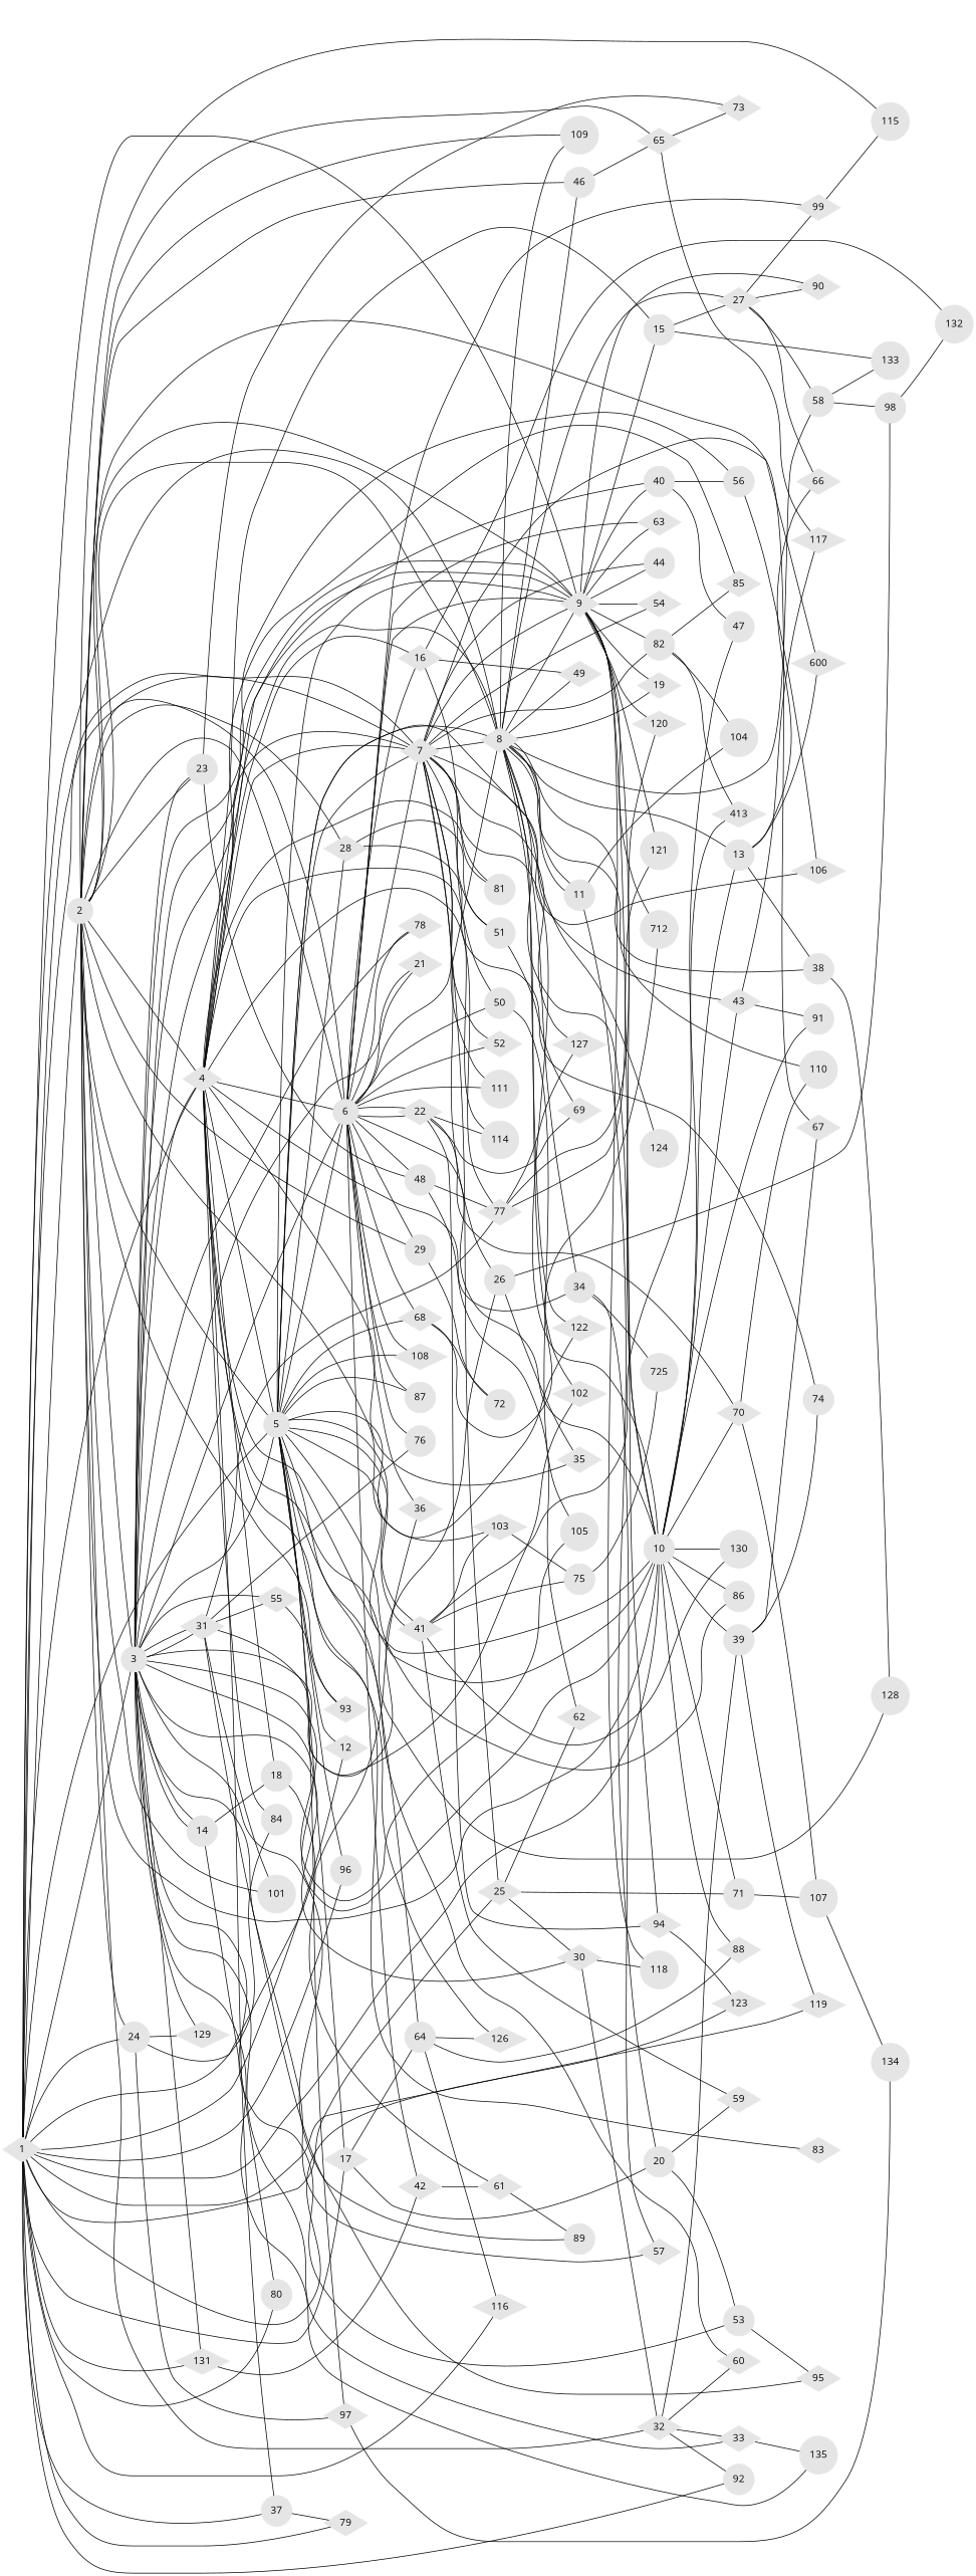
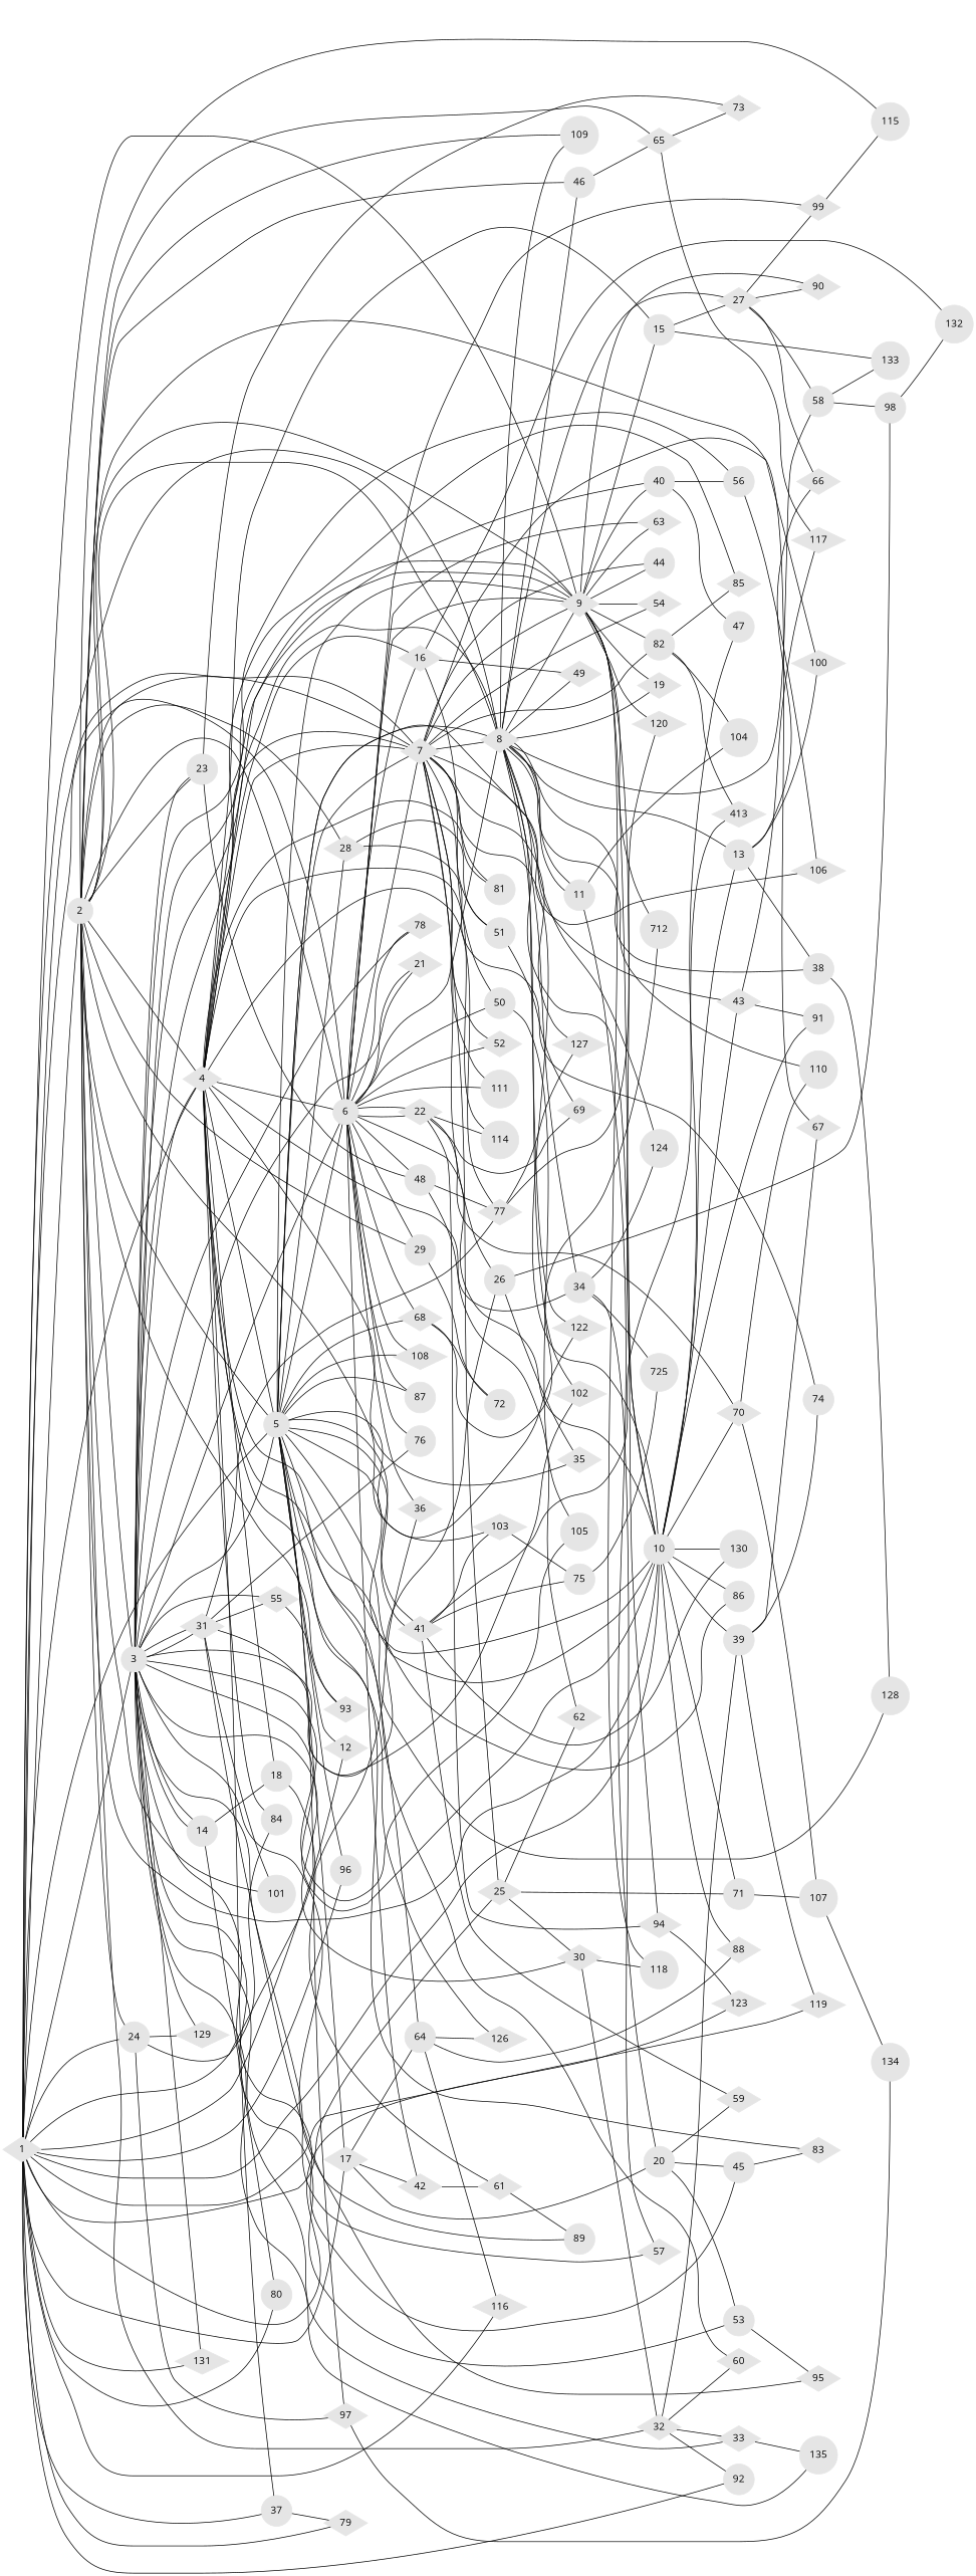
  graph {
    fontname="Open Sans"
    rankdir=LR
    node [color=gray90 fontname="Open Sans" shape=diamond style=filled]
    edge [fontname="Open Sans"]
    2 [shape=circle]
    1
    3 [shape=circle]
    4
    5 [shape=circle]
    6 [shape=circle]
    7
    8
    9
    10 [shape=circle]
    12
    17
    24 [shape=circle]
    25
    37 [shape=circle]
    79
    80 [shape=circle]
    84 [shape=circle]
    92 [shape=circle]
    96 [shape=circle]
    116
    119
    123
    131
    23 [shape=circle]
    28
    29 [shape=circle]
    32
    46 [shape=circle]
    65
    67
    93
    101 [shape=circle]
    103
    109 [shape=circle]
    115 [shape=circle]
    14 [shape=circle]
    21
    26 [shape=circle]
    30
    31
    33
+   45 [shape=circle]
    53 [shape=circle]
    55
    56 [shape=circle]
    57
    78
    89 [shape=circle]
    105 [shape=circle]
    129
    135 [shape=circle]
    15 [shape=circle]
    16
    18 [shape=circle]
    34 [shape=circle]
    35
    40 [shape=circle]
    60
    81 [shape=circle]
    85
    114 [shape=circle]
    126
    77
    41
    43
    64 [shape=circle]
    68
    83
    86 [shape=circle]
    87 [shape=circle]
    97
    108
    122
    128 [shape=circle]
    22
    36
    42
    48 [shape=circle]
    50 [shape=circle]
    52
    63
    76 [shape=circle]
    99
    111 [shape=circle]
    44 [shape=circle]
    51 [shape=circle]
    54
    82 [shape=circle]
-   100 [label=600]
+   100
    106
    127
    11 [shape=circle]
    13 [shape=circle]
    19
    27
    38 [shape=circle]
    49
    58 [shape=circle]
    102
    110 [shape=circle]
    124 [shape=circle]
    90
    94
    n105 [label=712 shape=circle]
    118 [shape=circle]
    120
-   121 [shape=circle]
    39 [shape=circle]
    47 [shape=circle]
    70
    71 [shape=circle]
    88
    91 [shape=circle]
    130 [shape=circle]
    20 [shape=circle]
    62
    73
    74 [shape=circle]
    72 [shape=circle]
    117
    75 [shape=circle]
    98 [shape=circle]
    95
    133 [shape=circle]
    132 [shape=circle]
    61
    n128 [label=725 shape=circle]
    59
    n130 [label=413]
    134 [shape=circle]
    69
    104 [shape=circle]
    66
    107 [shape=circle]
    2 -- 3
    2 -- 4
    2 -- 5
    2 -- 6
    2 -- 7
    2 -- 8
    2 -- 9
    2 -- 10
    2 -- 24
    2 -- 23
    2 -- 28
    2 -- 29
    2 -- 32
    2 -- 46
    2 -- 65
    2 -- 67
    2 -- 93
    2 -- 101
    2 -- 103
    2 -- 109
    2 -- 115
    1 -- 2
    1 -- 3
    1 -- 4
    1 -- 5
    1 -- 6
    1 -- 7
    1 -- 8
    1 -- 9
    1 -- 10
    1 -- 12
    1 -- 17
    1 -- 24
    1 -- 25
    1 -- 37
    1 -- 79
    1 -- 80
    1 -- 84
    1 -- 92
    1 -- 96
    1 -- 116
    1 -- 119
    1 -- 123
    1 -- 131
    3 -- 4
    3 -- 5
    3 -- 6
    3 -- 7
    3 -- 8
    3 -- 9
    3 -- 10
    3 -- 131
    3 -- 23
    3 -- 14
    3 -- 14
    3 -- 21
    3 -- 26
    3 -- 30
    3 -- 31
    3 -- 31
    3 -- 33
+   3 -- 45
    3 -- 53
    3 -- 55
    3 -- 56
    3 -- 57
    3 -- 78
    3 -- 89
    3 -- 105
    3 -- 129
    3 -- 135
    4 -- 5
    4 -- 6
    4 -- 7
    4 -- 9
    4 -- 10
    4 -- 37
    4 -- 84
    4 -- 15
    4 -- 16
    4 -- 18
    4 -- 34
    4 -- 35
    4 -- 40
    4 -- 60
    4 -- 81
    4 -- 85
    4 -- 114
    4 -- 126
    4 -- 77
    5 -- 6
    5 -- 7
    5 -- 8
    5 -- 9
    5 -- 10
    5 -- 12
    5 -- 17
    5 -- 96
    5 -- 28
    5 -- 41
    5 -- 41
    5 -- 43
    5 -- 64
    5 -- 68
    5 -- 83
    5 -- 86
    5 -- 87
    5 -- 97
    5 -- 108
    5 -- 122
    5 -- 128
    6 -- 7
    6 -- 8
    6 -- 9
    6 -- 10
    6 -- 29
    6 -- 21
    6 -- 78
    6 -- 16
    6 -- 68
    6 -- 87
    6 -- 108
    6 -- 22
    6 -- 22
    6 -- 36
    6 -- 42
    6 -- 48
    6 -- 50
    6 -- 52
    6 -- 63
    6 -- 76
    6 -- 99
    6 -- 111
    7 -- 8
    7 -- 9
    7 -- 10
    7 -- 25
    7 -- 26
    7 -- 81
    7 -- 52
    7 -- 111
    7 -- 44
    7 -- 51
    7 -- 54
    7 -- 82
    7 -- 100
    7 -- 106
    7 -- 127
    8 -- 9
    8 -- 10
    8 -- 46
    8 -- 109
    8 -- 34
    8 -- 122
    8 -- 11
    8 -- 11
    8 -- 13
    8 -- 19
    8 -- 27
    8 -- 38
    8 -- 49
    8 -- 58
    8 -- 102
    8 -- 110
    8 -- 124
    9 -- 10
    9 -- 15
    9 -- 40
    9 -- 63
    9 -- 44
    9 -- 54
    9 -- 82
    9 -- 19
    9 -- 90
    9 -- 94
    9 -- n105
    9 -- 118
    9 -- 120
-   9 -- 121
    10 -- 43
    10 -- 86
    10 -- 13
    10 -- 39
    10 -- 47
    10 -- 70
    10 -- 71
    10 -- 88
    10 -- 91
    10 -- 130
    17 -- 64
-   131 -- 42
+   17 -- 42
    17 -- 20
    24 -- 129
    24 -- 97
    24 -- 36
    25 -- 30
    25 -- 71
    25 -- 62
    37 -- 79
    23 -- 48
    23 -- 73
    28 -- 51
    28 -- 74
    29 -- 72
    32 -- 92
    32 -- 33
    32 -- 60
    32 -- 39
    46 -- 65
    65 -- 73
    65 -- 117
    103 -- 75
    14 -- 80
    14 -- 18
    26 -- 35
    26 -- 98
    30 -- 32
    30 -- 118
    31 -- 101
    31 -- 55
    31 -- 77
    31 -- 76
    31 -- 102
    31 -- 95
    33 -- 135
+   45 -- 83
    53 -- 95
    55 -- 93
    56 -- 106
    15 -- 27
    15 -- 133
    16 -- 50
    16 -- 49
    16 -- 132
    18 -- 61
    34 -- 57
+   34 -- 124
    34 -- n128
    40 -- 56
    40 -- 47
    77 -- 127
    77 -- 120
-   77 -- 121
    41 -- 103
    41 -- 130
    41 -- 75
    41 -- 59
    41 -- n130
    43 -- 91
    43 -- 117
    64 -- 116
    64 -- 126
    64 -- 88
    68 -- n105
    68 -- 72
    97 -- 134
    22 -- 114
    22 -- 94
    22 -- 70
    22 -- 69
    42 -- 61
    48 -- 77
    48 -- 62
    50 -- 105
    99 -- 115
    51 -- 69
    82 -- 85
    82 -- n130
    82 -- 104
    11 -- 20
    11 -- 104
    13 -- 100
    13 -- 38
    13 -- 66
    27 -- 99
    27 -- 58
    27 -- 90
    27 -- 66
    38 -- 128
    58 -- 98
    58 -- 133
    94 -- 123
    39 -- 119
    39 -- 67
    39 -- 74
    70 -- 110
    70 -- 107
    71 -- 107
+   20 -- 45
    20 -- 53
    20 -- 59
    75 -- n128
    98 -- 132
    61 -- 89
    107 -- 134
  }
